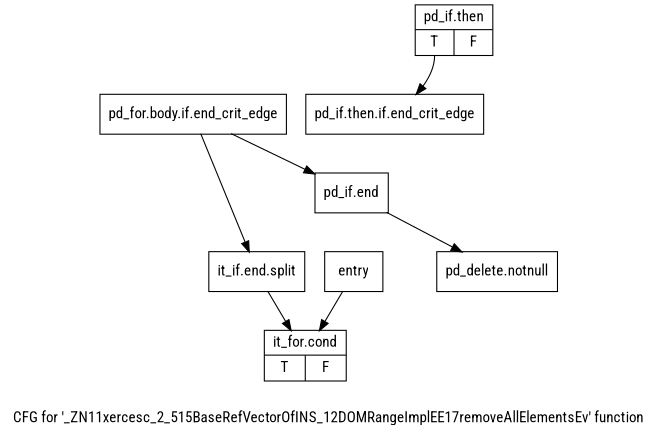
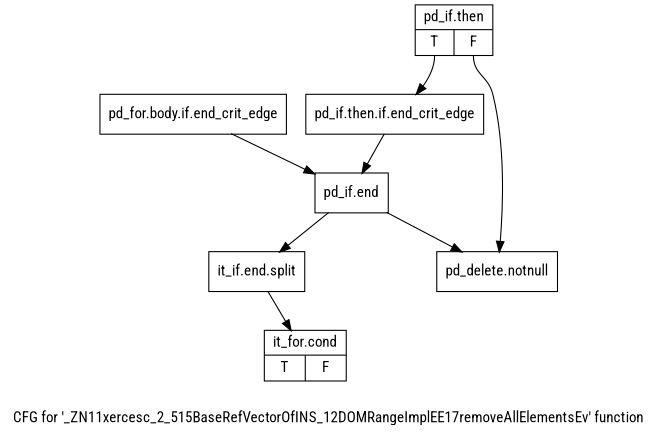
  digraph {
    fontname="Roboto Condensed"
    label="CFG for '_ZN11xercesc_2_515BaseRefVectorOfINS_12DOMRangeImplEE17removeAllElementsEv' function"
    node [fontname="Roboto Condensed" shape=record]
    edge [fontname="Roboto Condensed"]
-   n1 [label="{entry}"]
    n2 [label="{it_for.cond|{<s0>T|<s1>F}}"]
    n3 [label="{pd_if.then|{<s0>T|<s1>F}}"]
    n4 [label="{pd_if.then.if.end_crit_edge}"]
    n5 [label="{pd_delete.notnull}"]
    n6 [label="{pd_for.body.if.end_crit_edge}"]
    n7 [label="{pd_if.end}"]
    n8 [label="{it_if.end.split}"]
-   n1 -> n2
    n3 -> n4 [tailport=s0]
+   n3 -> n5 [tailport=s1]
+   n4 -> n7
    n6 -> n7
    n7 -> n5
-   n6 -> n8
+   n7 -> n8
    n8 -> n2
  }
